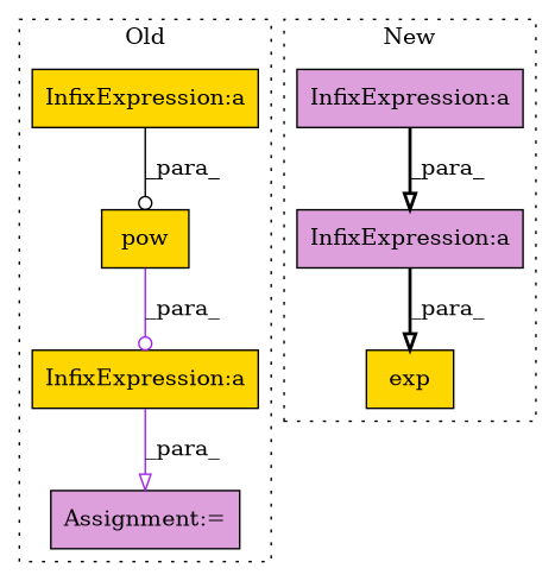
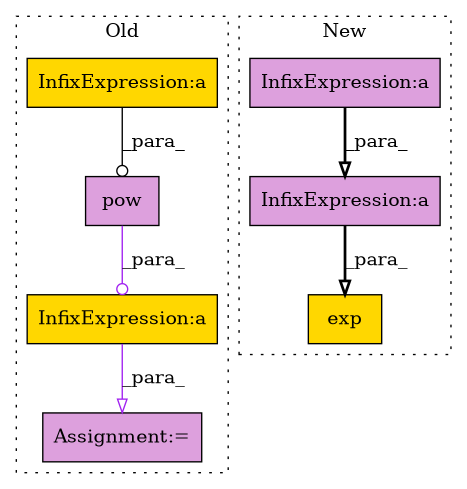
  digraph {
    node [a=27 fillcolor=plum l=3 shape=box style=filled]
    edge [arrowhead=onormal color=black style=solid]
-   n1 [a=32 fillcolor=gold l="4,1" label=pow s="441,482"]
+   n1 [a=32 l="4,1" label=pow s="441,482"]
    n2 [a=7 l=1 label="Assignment:=" s=492]
    n3 [fillcolor=gold label="InfixExpression:a" s=469]
    n4 [fillcolor=gold label="InfixExpression:a" s=432]
    n5 [a=32 fillcolor=gold l="4,1" label=exp s="490,544"]
    n6 [label="InfixExpression:a" s=515]
    n7 [label="InfixExpression:a" s=537]
    subgraph cluster_1 {
      label=Old
      style=dotted
      n1
      n2
      n3
      n4
    }
    subgraph cluster_2 {
      label=New
      style=dotted
      n5
      n6
      n7
    }
    n1 -> n4 [arrowhead=odot color=purple label=_para_]
    n3 -> n1 [arrowhead=odot label=_para_]
    n4 -> n2 [color=purple label=_para_]
    n6 -> n5 [label=_para_ style=bold]
    n7 -> n6 [label=_para_ style=bold]
  }
